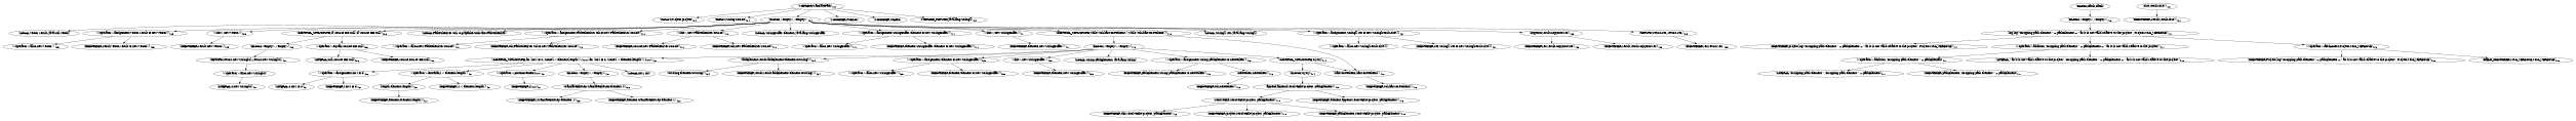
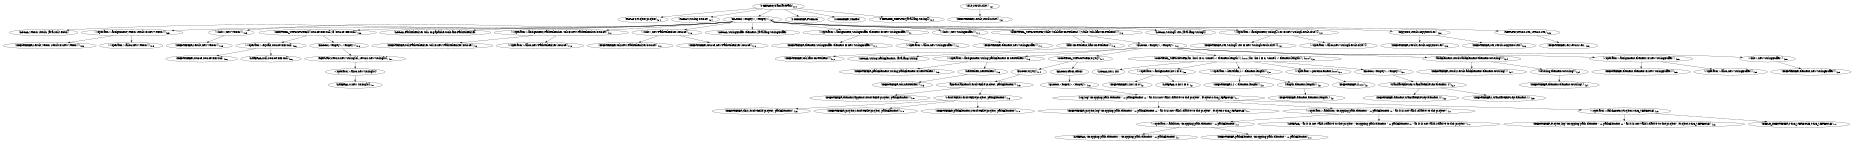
  digraph {
    n1 [label=<(METHOD,translatePath)<SUB>404</SUB>>]
    n2 [label=<(PARAM,Project project)<SUB>404</SUB>>]
    n3 [label=<(PARAM,String source)<SUB>404</SUB>>]
    n4 [label=<(BLOCK,&lt;empty&gt;,&lt;empty&gt;)<SUB>404</SUB>>]
    n5 [label=<(MODIFIER,PUBLIC)>]
    n6 [label=<(MODIFIER,STATIC)>]
    n7 [label=<(METHOD_RETURN,java.lang.String[])<SUB>404</SUB>>]
    n8 [label=<(LOCAL,Vector result: java.util.Vector)>]
    n9 [label=<(&lt;operator&gt;.assignment,Vector result = new Vector())<SUB>405</SUB>>]
    n10 [label=<(&lt;init&gt;,new Vector())<SUB>405</SUB>>]
    n11 [label=<(CONTROL_STRUCTURE,if (source == null),if (source == null))<SUB>406</SUB>>]
    n12 [label=<(LOCAL,PathTokenizer tok: org.apache.tools.ant.PathTokenizer)>]
    n13 [label=<(&lt;operator&gt;.assignment,PathTokenizer tok = new PathTokenizer(source))<SUB>410</SUB>>]
    n14 [label=<(&lt;init&gt;,new PathTokenizer(source))<SUB>410</SUB>>]
    n15 [label=<(LOCAL,StringBuffer element: java.lang.StringBuffer)>]
    n16 [label=<(&lt;operator&gt;.assignment,StringBuffer element = new StringBuffer())<SUB>411</SUB>>]
    n17 [label=<(&lt;init&gt;,new StringBuffer())<SUB>411</SUB>>]
    n18 [label=<(CONTROL_STRUCTURE,while (tok.hasMoreTokens()),while (tok.hasMoreTokens()))<SUB>412</SUB>>]
    n19 [label=<(LOCAL,String[] res: java.lang.String[])>]
    n20 [label=<(&lt;operator&gt;.assignment,String[] res = new String[result.size()])<SUB>427</SUB>>]
    n21 [label=<(copyInto,result.copyInto(res))<SUB>428</SUB>>]
    n22 [label=<(RETURN,return res;,return res;)<SUB>429</SUB>>]
    n23 [label=<(IDENTIFIER,result,Vector result = new Vector())<SUB>405</SUB>>]
    n24 [label=<(&lt;operator&gt;.alloc,new Vector())<SUB>405</SUB>>]
    n25 [label=<(IDENTIFIER,result,new Vector())<SUB>405</SUB>>]
    n26 [label=<(&lt;operator&gt;.equals,source == null)<SUB>406</SUB>>]
    n27 [label=<(BLOCK,&lt;empty&gt;,&lt;empty&gt;)<SUB>406</SUB>>]
    n28 [label=<(IDENTIFIER,tok,PathTokenizer tok = new PathTokenizer(source))<SUB>410</SUB>>]
    n29 [label=<(&lt;operator&gt;.alloc,new PathTokenizer(source))<SUB>410</SUB>>]
    n30 [label=<(IDENTIFIER,tok,new PathTokenizer(source))<SUB>410</SUB>>]
    n31 [label=<(IDENTIFIER,source,new PathTokenizer(source))<SUB>410</SUB>>]
    n32 [label=<(IDENTIFIER,element,StringBuffer element = new StringBuffer())<SUB>411</SUB>>]
    n33 [label=<(&lt;operator&gt;.alloc,new StringBuffer())<SUB>411</SUB>>]
    n34 [label=<(IDENTIFIER,element,new StringBuffer())<SUB>411</SUB>>]
    n35 [label=<(hasMoreTokens,hasMoreTokens())<SUB>412</SUB>>]
    n36 [label=<(BLOCK,&lt;empty&gt;,&lt;empty&gt;)<SUB>412</SUB>>]
    n37 [label=<(IDENTIFIER,res,String[] res = new String[result.size()])<SUB>427</SUB>>]
    n38 [label=<(&lt;operator&gt;.alloc,new String[result.size()])>]
    n39 [label=<(IDENTIFIER,result,result.copyInto(res))<SUB>428</SUB>>]
    n40 [label=<(IDENTIFIER,res,result.copyInto(res))<SUB>428</SUB>>]
    n41 [label=<(IDENTIFIER,res,return res;)<SUB>429</SUB>>]
    n42 [label=<(IDENTIFIER,source,source == null)<SUB>406</SUB>>]
    n43 [label=<(LITERAL,null,source == null)<SUB>406</SUB>>]
    n44 [label=<(RETURN,return new String[0];,return new String[0];)<SUB>407</SUB>>]
    n45 [label=<(&lt;operator&gt;.alloc,new String[0])>]
    n46 [label=<(LITERAL,0,new String[0])<SUB>407</SUB>>]
    n47 [label=<(IDENTIFIER,tok,hasMoreTokens())<SUB>412</SUB>>]
    n48 [label=<(LOCAL,String pathElement: java.lang.String)>]
    n49 [label=<(&lt;operator&gt;.assignment,String pathElement = nextToken())<SUB>413</SUB>>]
    n50 [label=<(CONTROL_STRUCTURE,try,try)<SUB>414</SUB>>]
    n51 [label=<(CONTROL_STRUCTURE,for (int i = 0; Some(i &lt; element.length()); i++),for (int i = 0; Some(i &lt; element.length()); i++))<SUB>421</SUB>>]
    n52 [label=<(addElement,result.addElement(element.toString()))<SUB>424</SUB>>]
    n53 [label=<(&lt;operator&gt;.assignment,element = new StringBuffer())<SUB>425</SUB>>]
    n54 [label=<(&lt;init&gt;,new StringBuffer())<SUB>425</SUB>>]
    n55 [label=<(IDENTIFIER,pathElement,String pathElement = nextToken())<SUB>413</SUB>>]
    n56 [label=<(nextToken,nextToken())<SUB>413</SUB>>]
    n57 [label=<(BLOCK,try,try)<SUB>414</SUB>>]
    n58 [label=<(BLOCK,catch,catch)>]
    n59 [label=<(LOCAL,int i: int)>]
    n60 [label=<(&lt;operator&gt;.assignment,int i = 0)<SUB>426</SUB>>]
    n61 [label=<(&lt;operator&gt;.lessThan,i &lt; element.length())<SUB>421</SUB>>]
    n62 [label=<(&lt;operator&gt;.postIncrement,i++)<SUB>421</SUB>>]
    n63 [label=<(BLOCK,&lt;empty&gt;,&lt;empty&gt;)<SUB>421</SUB>>]
    n64 [label=<(IDENTIFIER,result,result.addElement(element.toString()))<SUB>424</SUB>>]
    n65 [label=<(toString,element.toString())<SUB>424</SUB>>]
    n66 [label=<(IDENTIFIER,element,element = new StringBuffer())<SUB>425</SUB>>]
    n67 [label=<(&lt;operator&gt;.alloc,new StringBuffer())<SUB>425</SUB>>]
    n68 [label=<(IDENTIFIER,element,new StringBuffer())<SUB>425</SUB>>]
    n69 [label=<(IDENTIFIER,tok,nextToken())<SUB>413</SUB>>]
    n70 [label=<(append,append(resolveFile(project, pathElement)))<SUB>415</SUB>>]
    n71 [label=<(BLOCK,&lt;empty&gt;,&lt;empty&gt;)<SUB>416</SUB>>]
    n72 [label=<(IDENTIFIER,element,append(resolveFile(project, pathElement)))<SUB>415</SUB>>]
    n73 [label=<(resolveFile,resolveFile(project, pathElement))<SUB>415</SUB>>]
    n74 [label=<(IDENTIFIER,this,resolveFile(project, pathElement))<SUB>415</SUB>>]
    n75 [label=<(IDENTIFIER,project,resolveFile(project, pathElement))<SUB>415</SUB>>]
    n76 [label=<(IDENTIFIER,pathElement,resolveFile(project, pathElement))<SUB>415</SUB>>]
    n77 [label=<(log,log(&quot;Dropping path element &quot; + pathElement + &quot; as it is not valid relative to the project&quot;, Project.MSG_VERBOSE))<SUB>417</SUB>>]
    n78 [label=<(IDENTIFIER,project,log(&quot;Dropping path element &quot; + pathElement + &quot; as it is not valid relative to the project&quot;, Project.MSG_VERBOSE))<SUB>417</SUB>>]
    n79 [label=<(&lt;operator&gt;.addition,&quot;Dropping path element &quot; + pathElement + &quot; as it is not valid relative to the project&quot;)<SUB>417</SUB>>]
    n80 [label=<(&lt;operator&gt;.fieldAccess,Project.MSG_VERBOSE)<SUB>419</SUB>>]
    n81 [label=<(&lt;operator&gt;.addition,&quot;Dropping path element &quot; + pathElement)<SUB>417</SUB>>]
    n82 [label=<(LITERAL,&quot; as it is not valid relative to the project&quot;,&quot;Dropping path element &quot; + pathElement + &quot; as it is not valid relative to the project&quot;)<SUB>418</SUB>>]
    n83 [label=<(IDENTIFIER,Project,log(&quot;Dropping path element &quot; + pathElement + &quot; as it is not valid relative to the project&quot;, Project.MSG_VERBOSE))<SUB>419</SUB>>]
    n84 [label=<(FIELD_IDENTIFIER,MSG_VERBOSE,MSG_VERBOSE)<SUB>419</SUB>>]
    n85 [label=<(LITERAL,&quot;Dropping path element &quot;,&quot;Dropping path element &quot; + pathElement)<SUB>417</SUB>>]
    n86 [label=<(IDENTIFIER,pathElement,&quot;Dropping path element &quot; + pathElement)<SUB>417</SUB>>]
    n87 [label=<(IDENTIFIER,i,int i = 0)<SUB>421</SUB>>]
    n88 [label=<(LITERAL,0,int i = 0)<SUB>421</SUB>>]
    n89 [label=<(IDENTIFIER,i,i &lt; element.length())<SUB>421</SUB>>]
    n90 [label=<(length,element.length())<SUB>421</SUB>>]
    n91 [label=<(IDENTIFIER,i,i++)<SUB>421</SUB>>]
    n92 [label=<(translateFileSep,translateFileSep(element, i))<SUB>422</SUB>>]
    n93 [label=<(IDENTIFIER,element,element.length())<SUB>421</SUB>>]
    n94 [label=<(IDENTIFIER,element,translateFileSep(element, i))<SUB>422</SUB>>]
    n95 [label=<(IDENTIFIER,i,translateFileSep(element, i))<SUB>425</SUB>>]
+   n96 [label=<(IDENTIFIER,element,element.toString())<SUB>424</SUB>>]
    n97 [label=<(size,result.size())<SUB>427</SUB>>]
    n98 [label=<(IDENTIFIER,result,result.size())<SUB>427</SUB>>]
    n1 -> n2
    n1 -> n3
    n1 -> n4
    n1 -> n5
    n1 -> n6
    n1 -> n7
    n4 -> n8
    n4 -> n9
    n4 -> n10
    n4 -> n11
    n4 -> n12
    n4 -> n13
    n4 -> n14
    n4 -> n15
    n4 -> n16
    n4 -> n17
    n4 -> n18
    n4 -> n19
    n4 -> n20
    n4 -> n21
    n4 -> n22
    n9 -> n23
    n9 -> n24
    n10 -> n25
    n11 -> n26
    n11 -> n27
    n13 -> n28
    n13 -> n29
    n14 -> n30
    n14 -> n31
    n16 -> n32
    n16 -> n33
    n17 -> n34
    n18 -> n35
    n18 -> n36
    n20 -> n37
    n20 -> n38
    n21 -> n39
    n21 -> n40
    n22 -> n41
    n26 -> n42
    n26 -> n43
    n27 -> n44
    n35 -> n47
    n36 -> n48
    n36 -> n49
    n36 -> n50
    n36 -> n51
    n36 -> n52
    n36 -> n53
    n36 -> n54
    n44 -> n45
    n45 -> n46
    n49 -> n55
    n49 -> n56
    n50 -> n57
-   n50 -> n35
+   n50 -> n58
    n51 -> n59
    n51 -> n60
    n51 -> n61
    n51 -> n62
    n51 -> n63
    n52 -> n64
    n52 -> n65
    n53 -> n66
    n53 -> n67
    n54 -> n68
    n56 -> n69
    n57 -> n70
    n58 -> n71
    n60 -> n87
    n60 -> n88
    n61 -> n89
    n61 -> n90
    n62 -> n91
    n63 -> n92
+   n65 -> n96
    n70 -> n72
    n70 -> n73
    n71 -> n77
    n73 -> n74
    n73 -> n75
    n73 -> n76
    n77 -> n78
    n77 -> n79
    n77 -> n80
    n79 -> n81
    n79 -> n82
    n80 -> n83
    n80 -> n84
    n81 -> n85
    n81 -> n86
    n90 -> n93
    n92 -> n94
    n92 -> n95
    n97 -> n98
  }
